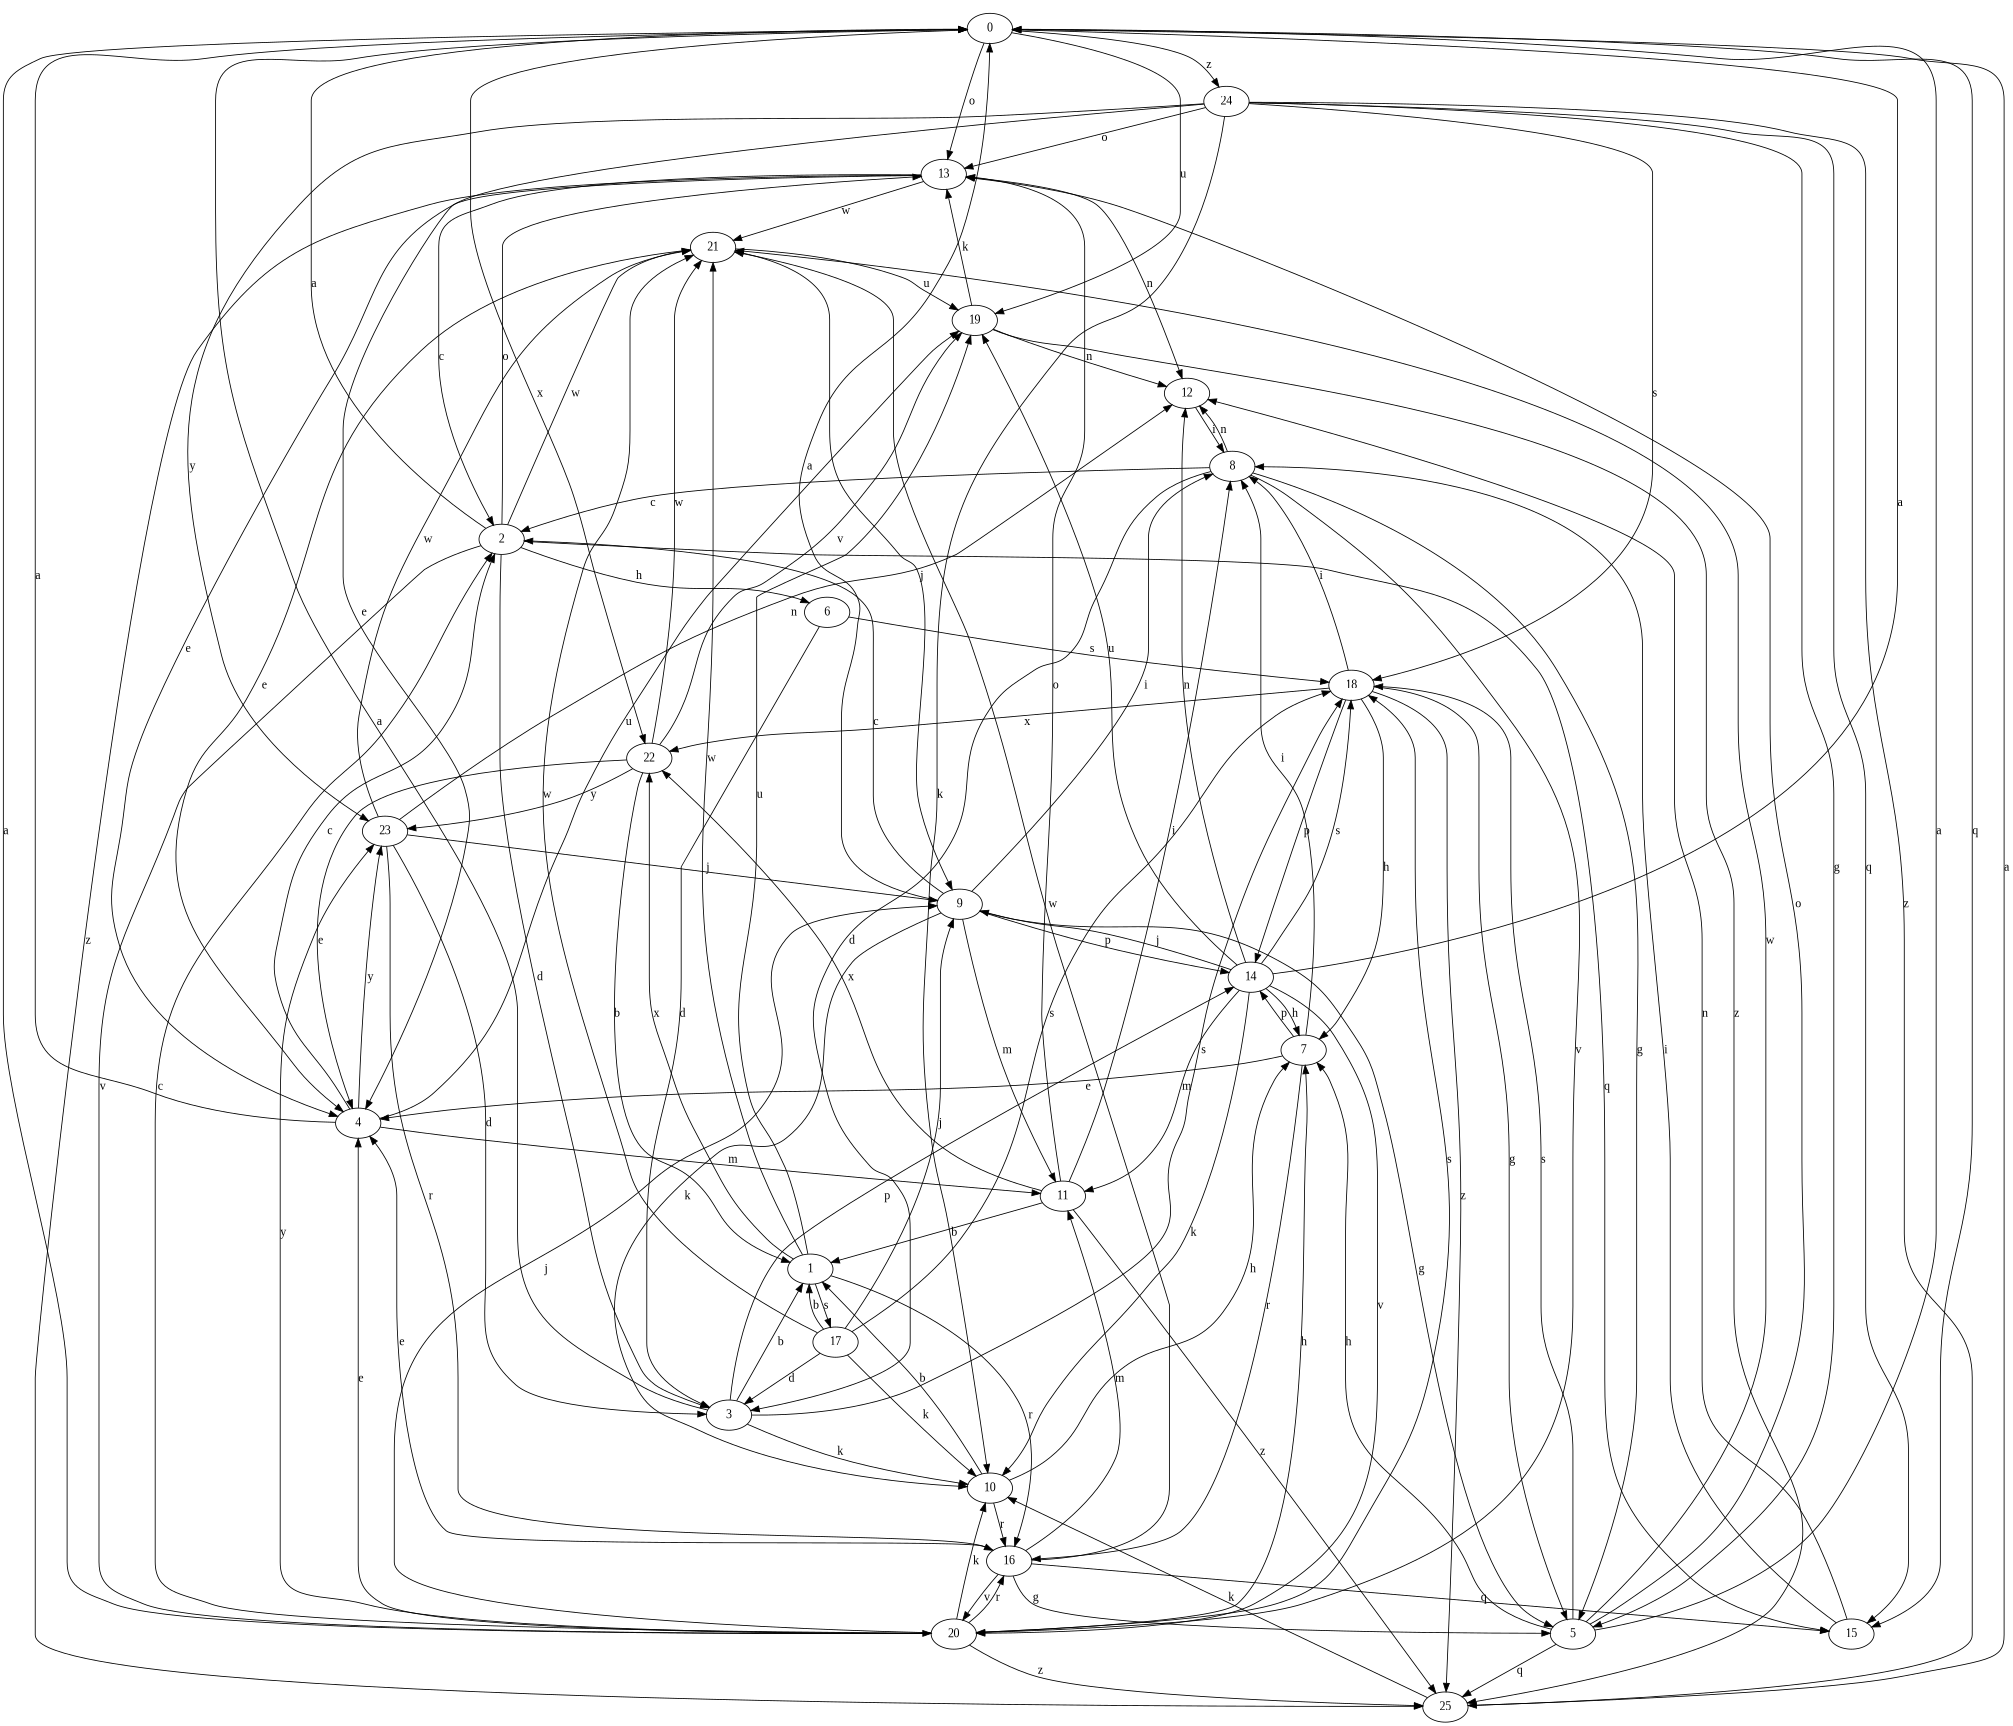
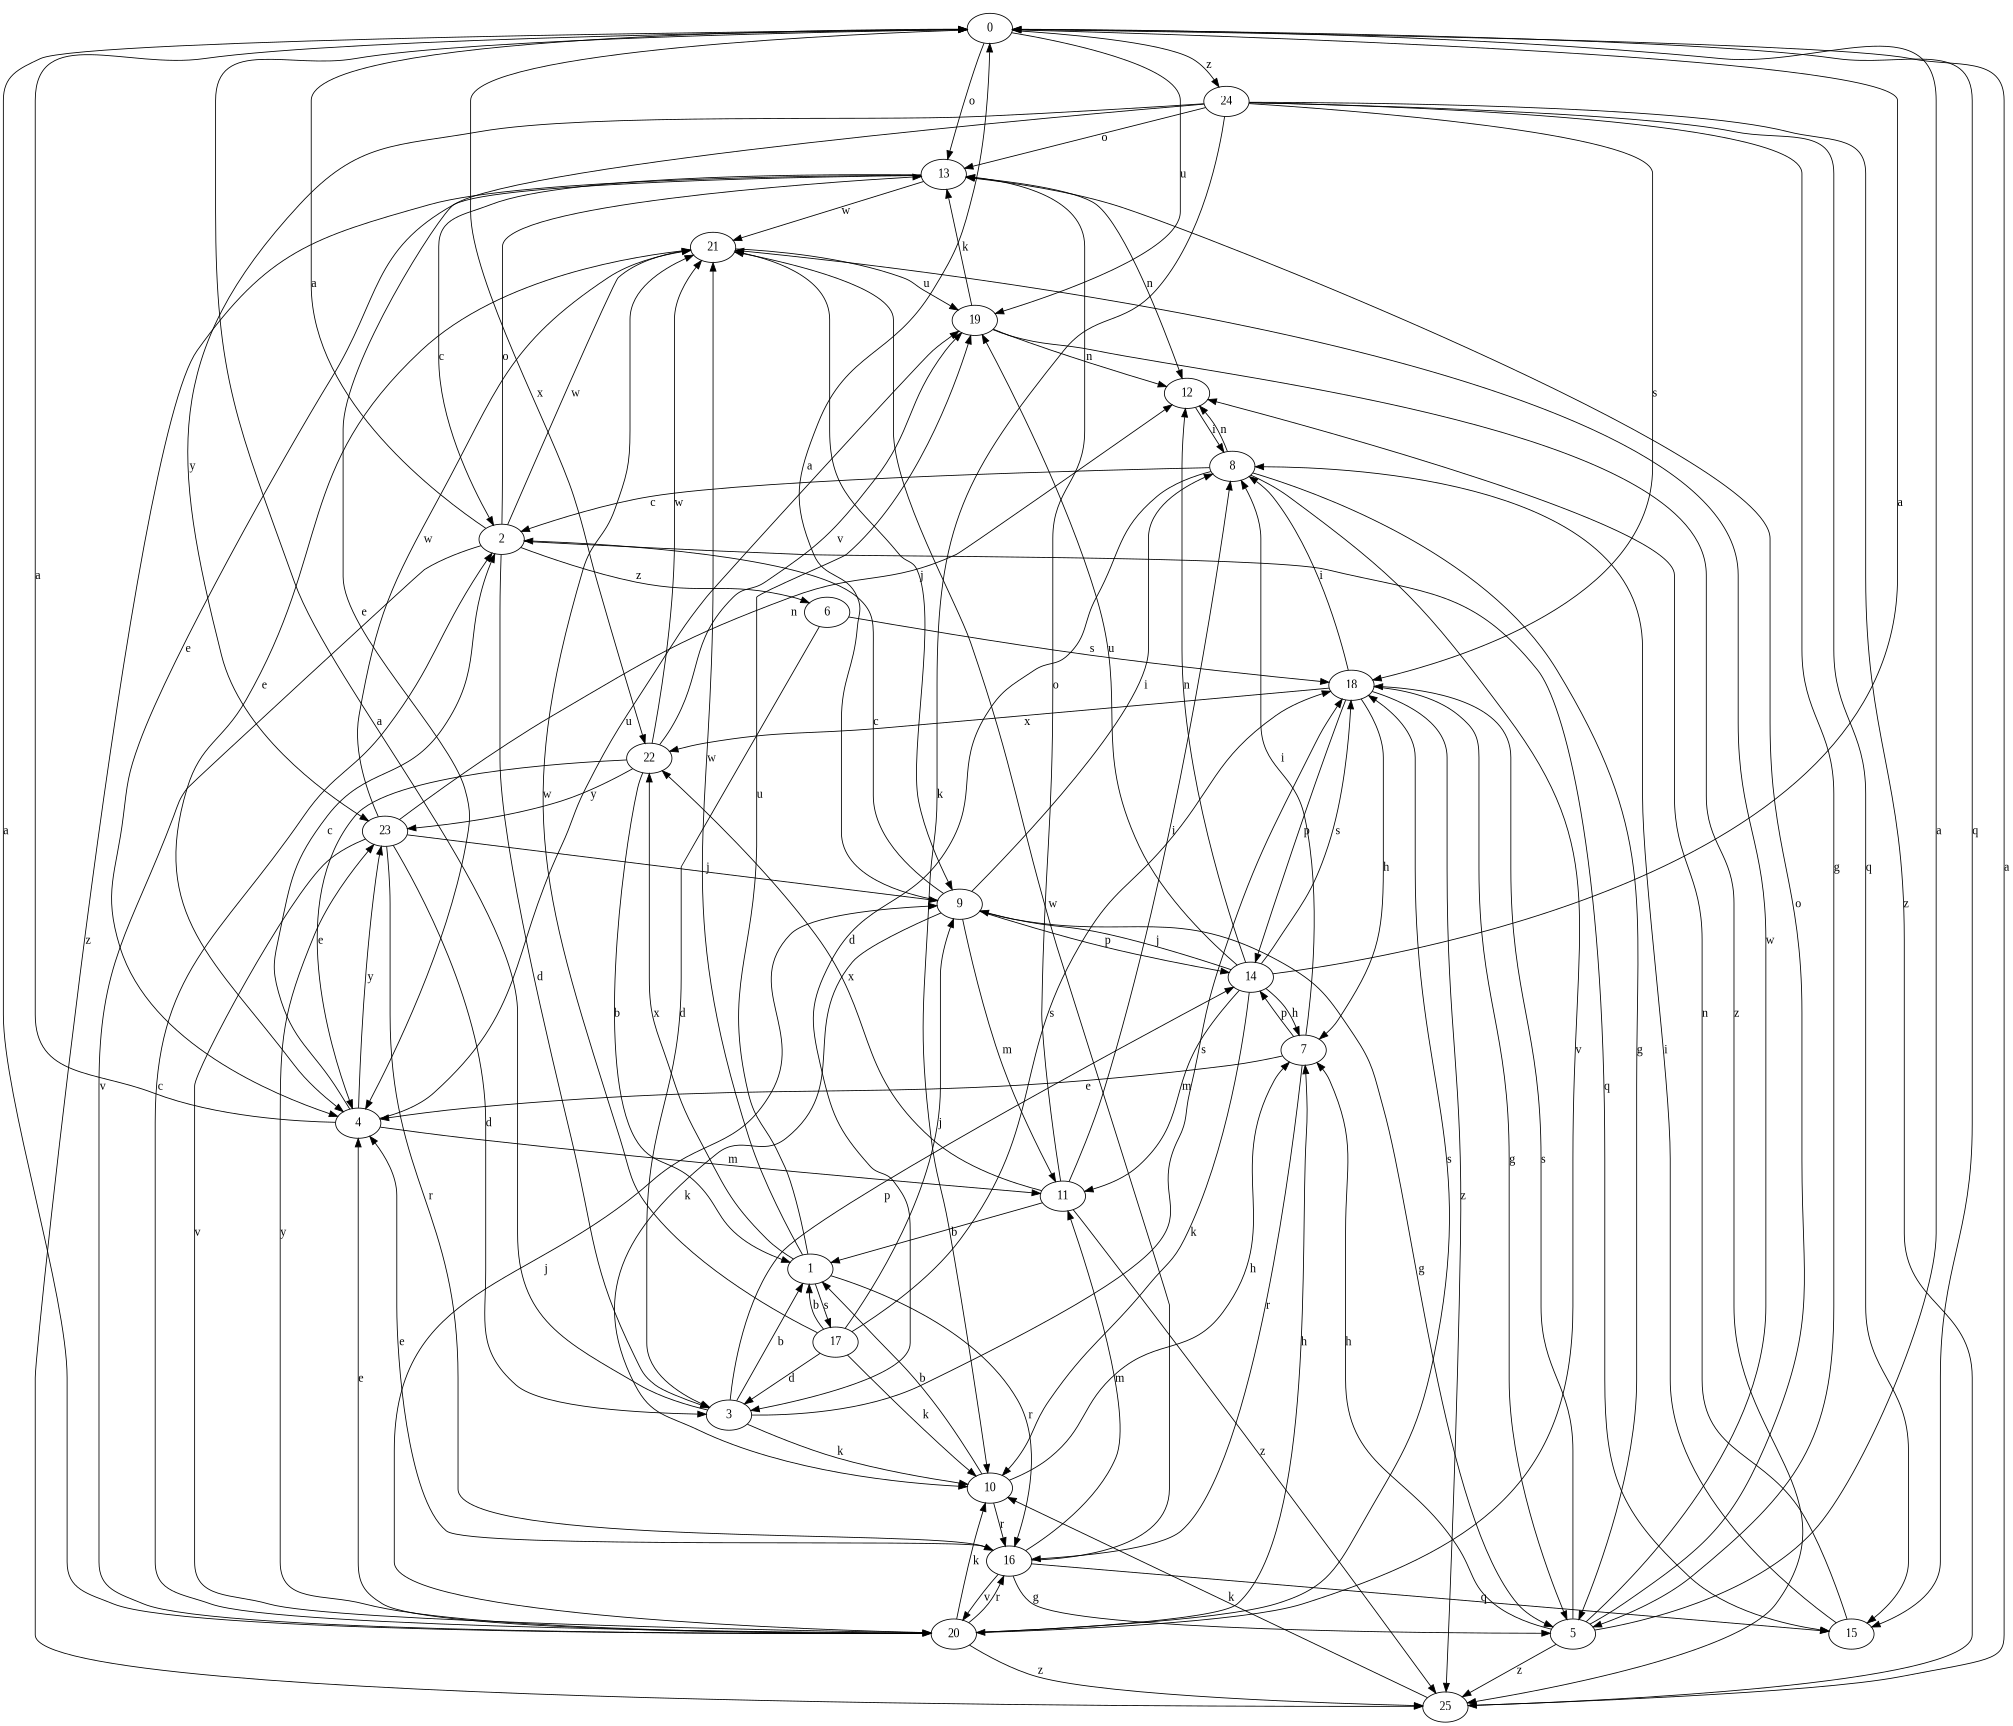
  strict digraph {
    fontname="Liberation Serif"
    node [fontname="Liberation Serif"]
    edge [fontname="Liberation Serif"]
    0
    13
    15
    19
    22
    24
    21
    2
    4
    25
    12
    8
    1
    23
    10
    18
    5
    16
    17
    20
    11
    3
    9
    6
    14
    7
    0 -> 13 [label=o]
    0 -> 15 [label=q]
    0 -> 19 [label=u]
    0 -> 22 [label=x]
    0 -> 24 [label=z]
    13 -> 21 [label=w]
    13 -> 2 [label=c]
    13 -> 4 [label=e]
    13 -> 25 [label=z]
    13 -> 12 [label=n]
    15 -> 12 [label=n]
    15 -> 8 [label=i]
    19 -> 13 [label=k]
    19 -> 25 [label=z]
    19 -> 12 [label=n]
    22 -> 19 [label=v]
    22 -> 21 [label=w]
    22 -> 4 [label=e]
    22 -> 1 [label=b]
    22 -> 23 [label=y]
    24 -> 13 [label=o]
    24 -> 15 [label=q]
    24 -> 4 [label=e]
    24 -> 25 [label=z]
    24 -> 23 [label=y]
    24 -> 10 [label=k]
    24 -> 18 [label=s]
    24 -> 5 [label=g]
    21 -> 19 [label=u]
    21 -> 4 [label=e]
    21 -> 9 [label=j]
    2 -> 0 [label=a]
    2 -> 13 [label=o]
    2 -> 15 [label=q]
    2 -> 21 [label=w]
    2 -> 20 [label=v]
    2 -> 3 [label=d]
-   2 -> 6 [label=h]
+   2 -> 6 [label=z]
    4 -> 0 [label=a]
    4 -> 19 [label=u]
    4 -> 2 [label=c]
    4 -> 23 [label=y]
    4 -> 11 [label=m]
    25 -> 0 [label=a]
    25 -> 10 [label=k]
    12 -> 8 [label=i]
    8 -> 2 [label=c]
    8 -> 12 [label=n]
    8 -> 5 [label=g]
    8 -> 20 [label=v]
    8 -> 3 [label=d]
    1 -> 19 [label=u]
    1 -> 22 [label=x]
    1 -> 21 [label=w]
    1 -> 16 [label=r]
    1 -> 17 [label=s]
    23 -> 21 [label=w]
    23 -> 12 [label=n]
    23 -> 16 [label=r]
-   14 -> 20 [label=v]
+   23 -> 20 [label=v]
    23 -> 3 [label=d]
    23 -> 9 [label=j]
    10 -> 1 [label=b]
    10 -> 16 [label=r]
    10 -> 7 [label=h]
    18 -> 22 [label=x]
    18 -> 25 [label=z]
    18 -> 8 [label=i]
    18 -> 5 [label=g]
    18 -> 14 [label=p]
    18 -> 7 [label=h]
    5 -> 0 [label=a]
    5 -> 13 [label=o]
    5 -> 21 [label=w]
-   5 -> 25 [label=q]
+   5 -> 25 [label=z]
    5 -> 18 [label=s]
    5 -> 7 [label=h]
    16 -> 15 [label=q]
    16 -> 21 [label=w]
    16 -> 4 [label=e]
    16 -> 5 [label=g]
    16 -> 20 [label=v]
    16 -> 11 [label=m]
    17 -> 21 [label=w]
    17 -> 1 [label=b]
    17 -> 10 [label=k]
    17 -> 18 [label=s]
    17 -> 3 [label=d]
    17 -> 9 [label=j]
    20 -> 0 [label=a]
    20 -> 2 [label=c]
    20 -> 4 [label=e]
    20 -> 25 [label=z]
    20 -> 23 [label=y]
    20 -> 10 [label=k]
    20 -> 18 [label=s]
    20 -> 16 [label=r]
    20 -> 9 [label=j]
    20 -> 7 [label=h]
    11 -> 13 [label=o]
    11 -> 22 [label=x]
    11 -> 25 [label=z]
    11 -> 8 [label=i]
    11 -> 1 [label=b]
    3 -> 0 [label=a]
    3 -> 1 [label=b]
    3 -> 10 [label=k]
    3 -> 18 [label=s]
    3 -> 14 [label=p]
    9 -> 0 [label=a]
    9 -> 2 [label=c]
    9 -> 8 [label=i]
    9 -> 10 [label=k]
    9 -> 5 [label=g]
    9 -> 11 [label=m]
    9 -> 14 [label=p]
    6 -> 18 [label=s]
    6 -> 3 [label=d]
    14 -> 0 [label=a]
    14 -> 19 [label=u]
    14 -> 12 [label=n]
    14 -> 10 [label=k]
    14 -> 18 [label=s]
    14 -> 11 [label=m]
    14 -> 9 [label=j]
    14 -> 7 [label=h]
    7 -> 4 [label=e]
    7 -> 8 [label=i]
    7 -> 16 [label=r]
    7 -> 14 [label=p]
  }
